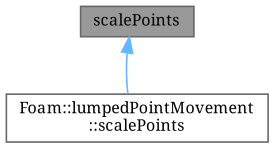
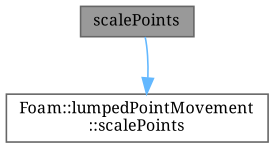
  digraph {
    rankdir=TB
    fontname="Noto Serif"
    node [fontname="Noto Serif" fontsize=10 shape=box style=filled]
    n1 [color=gray40 fillcolor=grey60 fontcolor=black height=0.2 label=scalePoints width=0.4]
    n2 [color=grey40 fillcolor=white height=0.2 label="Foam::lumpedPointMovement\l::scalePoints" width=0.4]
-   n1 -> n2 [color=steelblue1 dir=back fontname="Noto Serif" fontsize=10 labelfontname=Helvetica labelfontsize=10 style=solid]
+   n2 -> n1 [color=steelblue1 dir=back fontname="Noto Serif" fontsize=10 labelfontname=Helvetica labelfontsize=10 style=solid]
  }
